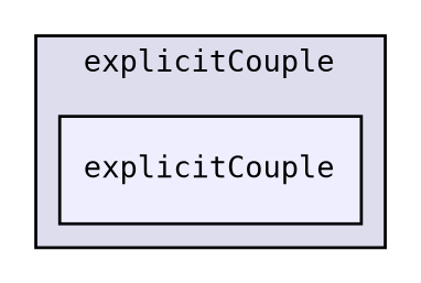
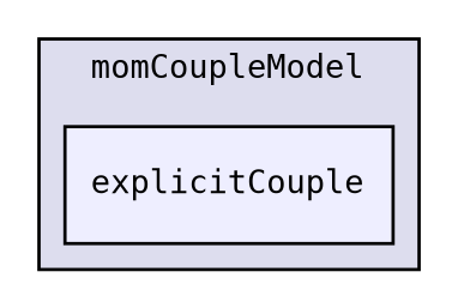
  digraph {
    compound=true
    rankdir=LR
    fontname="DejaVu Sans Mono"
    n1 [fillcolor="#eeeeff" fontname="DejaVu Sans Mono" fontsize=10 label=explicitCouple pencolor=black shape=box style=filled]
    subgraph cluster_1 {
      bgcolor="#ddddee"
      fontsize=10
-     label=explicitCouple
+     label=momCoupleModel
      pencolor=black
      n1
    }
  }
